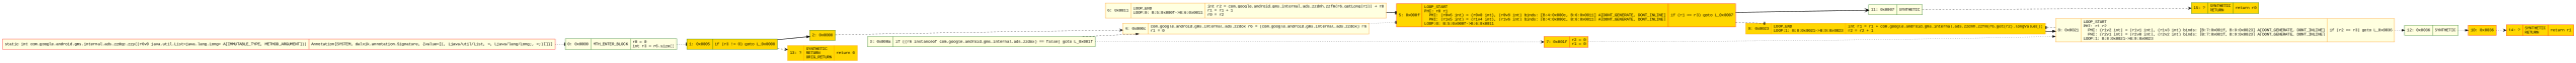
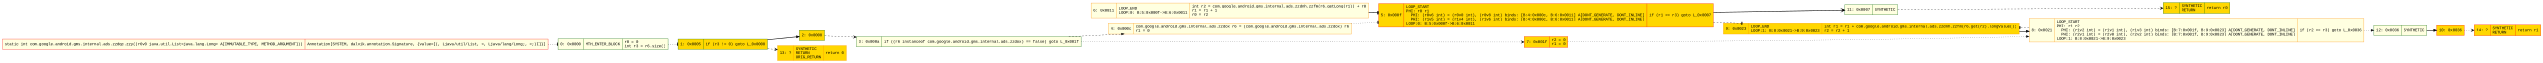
  digraph {
    fontname="Liberation Mono"
    rankdir=LR
    node [color=darkgreen fillcolor=gold fontname="Liberation Mono" shape=record style=filled]
    edge [arrowhead=tee fontname="Liberation Mono" style=dotted]
    n1 [fillcolor=lightyellow label="{0\:\ 0x0000|MTH_ENTER_BLOCK\l|r0 = 0\lint r3 = r6.size()\l}"]
    n2 [label="{1\:\ 0x0005|if (r3 != 0) goto L_0x0008\l}"]
    n3 [label="{2\:\ 0x0008}"]
    n4 [color=darkorange label="{13\:\ ?|SYNTHETIC\lRETURN\lORIG_RETURN\l|return 0\l}"]
    n5 [fillcolor=lightyellow label="{3\:\ 0x000a|if ((r6 instanceof com.google.android.gms.internal.ads.zzdox) == false) goto L_0x001f\l}"]
    n6 [color=darkorange fillcolor=lightyellow label="{4\:\ 0x000c|com.google.android.gms.internal.ads.zzdox r6 = (com.google.android.gms.internal.ads.zzdox) r6\lr1 = 0\l}"]
    n7 [color=red label="{7\:\ 0x001f|r2 = 0\lr1 = 0\l}"]
    n8 [color=red label="{5\:\ 0x000f|LOOP_START\lPHI: r0 r1 \l  PHI: (r0v6 int) = (r0v0 int), (r0v8 int) binds: [B:4:0x000c, B:6:0x0011] A[DONT_GENERATE, DONT_INLINE]\l  PHI: (r1v5 int) = (r1v4 int), (r1v6 int) binds: [B:4:0x000c, B:6:0x0011] A[DONT_GENERATE, DONT_INLINE]\lLOOP:0: B:5:0x000f\-\>B:6:0x0011\l|if (r1 \>= r3) goto L_0x0007\l}"]
    n9 [color=darkorange fillcolor=lightyellow label="{8\:\ 0x0021|LOOP_START\lPHI: r1 r2 \l  PHI: (r1v2 int) = (r1v1 int), (r1v3 int) binds: [B:7:0x001f, B:9:0x0023] A[DONT_GENERATE, DONT_INLINE]\l  PHI: (r2v1 int) = (r2v0 int), (r2v2 int) binds: [B:7:0x001f, B:9:0x0023] A[DONT_GENERATE, DONT_INLINE]\lLOOP:1: B:8:0x0021\-\>B:9:0x0023\l|if (r2 \>= r3) goto L_0x0036\l}"]
    n10 [fillcolor=lightyellow label="{11\:\ 0x0007|SYNTHETIC\l}"]
    n11 [color=darkorange label="{9\:\ 0x0023|LOOP_END\lLOOP:1: B:8:0x0021\-\>B:9:0x0023\l|int r1 = r1 + com.google.android.gms.internal.ads.zzdnh.zzfm(r6.get(r2).longValue())\lr2 = r2 + 1\l}"]
    n12 [color=darkorange fillcolor=lightyellow label="{6\:\ 0x0011|LOOP_END\lLOOP:0: B:5:0x000f\-\>B:6:0x0011\l|int r2 = com.google.android.gms.internal.ads.zzdnh.zzfm(r6.getLong(r1)) + r0\lr1 = r1 + 1\lr0 = r2\l}"]
    n13 [label="{15\:\ ?|SYNTHETIC\lRETURN\l|return r0\l}"]
    n14 [fillcolor=lightyellow label="{12\:\ 0x0036|SYNTHETIC\l}"]
    n15 [color=red label="{10\:\ 0x0036}"]
    n16 [color=red label="{14\:\ ?|SYNTHETIC\lRETURN\l|return r1\l}"]
    n17 [color=red fillcolor=lightyellow label="{static int com.google.android.gms.internal.ads.zzdqc.zzy((r6v0 java.util.List\<java.lang.Long\> A[IMMUTABLE_TYPE, METHOD_ARGUMENT]))  | Annotation[SYSTEM, dalvik.annotation.Signature, \{value=[(, Ljava\/util\/List, \<, Ljava\/lang\/Long;, \>;)I]\}]\l}"]
    n1 -> n2
    n2 -> n3 [arrowhead=normal style=bold]
    n2 -> n4 [arrowhead=vee style=dashed]
-   n3 -> n6 [arrowhead=vee style=dashed]
+   n3 -> n5 [arrowhead=vee style=dashed]
    n5 -> n6 [arrowhead=normal style=dashed]
    n5 -> n7 [arrowhead=vee]
    n6 -> n8
    n7 -> n9 [arrowhead=normal]
    n8 -> n10 [arrowhead=vee style=bold]
    n8 -> n11 [style=dashed]
    n9 -> n11 [style=dashed]
    n9 -> n14 [arrowhead=normal]
    n10 -> n13 [arrowhead=vee style=dashed]
    n11 -> n9 [arrowhead=normal style=bold]
    n12 -> n8 [style=bold]
-   n14 -> n15 [arrowhead=normal]
+   n14 -> n15 [arrowhead=normal style=bold]
    n15 -> n16 [arrowhead=vee]
    n17 -> n1
  }
